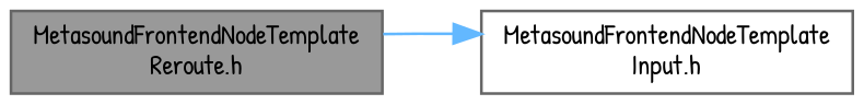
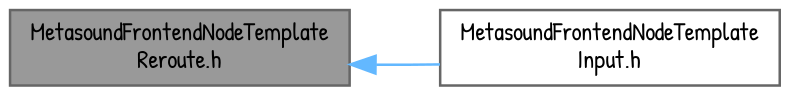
  digraph {
    rankdir=LR
    fontname="Patrick Hand"
    node [fontname="Patrick Hand" fontsize=10 shape=box style=filled]
    n1 [color=gray40 fillcolor=grey60 fontcolor=black height=0.2 label="MetasoundFrontendNodeTemplate\lReroute.h" width=0.4]
    n2 [color=grey40 fillcolor=white height=0.2 label="MetasoundFrontendNodeTemplate\lInput.h" width=0.4]
-   n2 -> n1 [color=steelblue1 dir=back fontname="Patrick Hand" fontsize=10 labelfontname=Helvetica labelfontsize=10 style=solid]
+   n1 -> n2 [color=steelblue1 dir=back fontname="Patrick Hand" fontsize=10 labelfontname=Helvetica labelfontsize=10 style=solid]
  }
